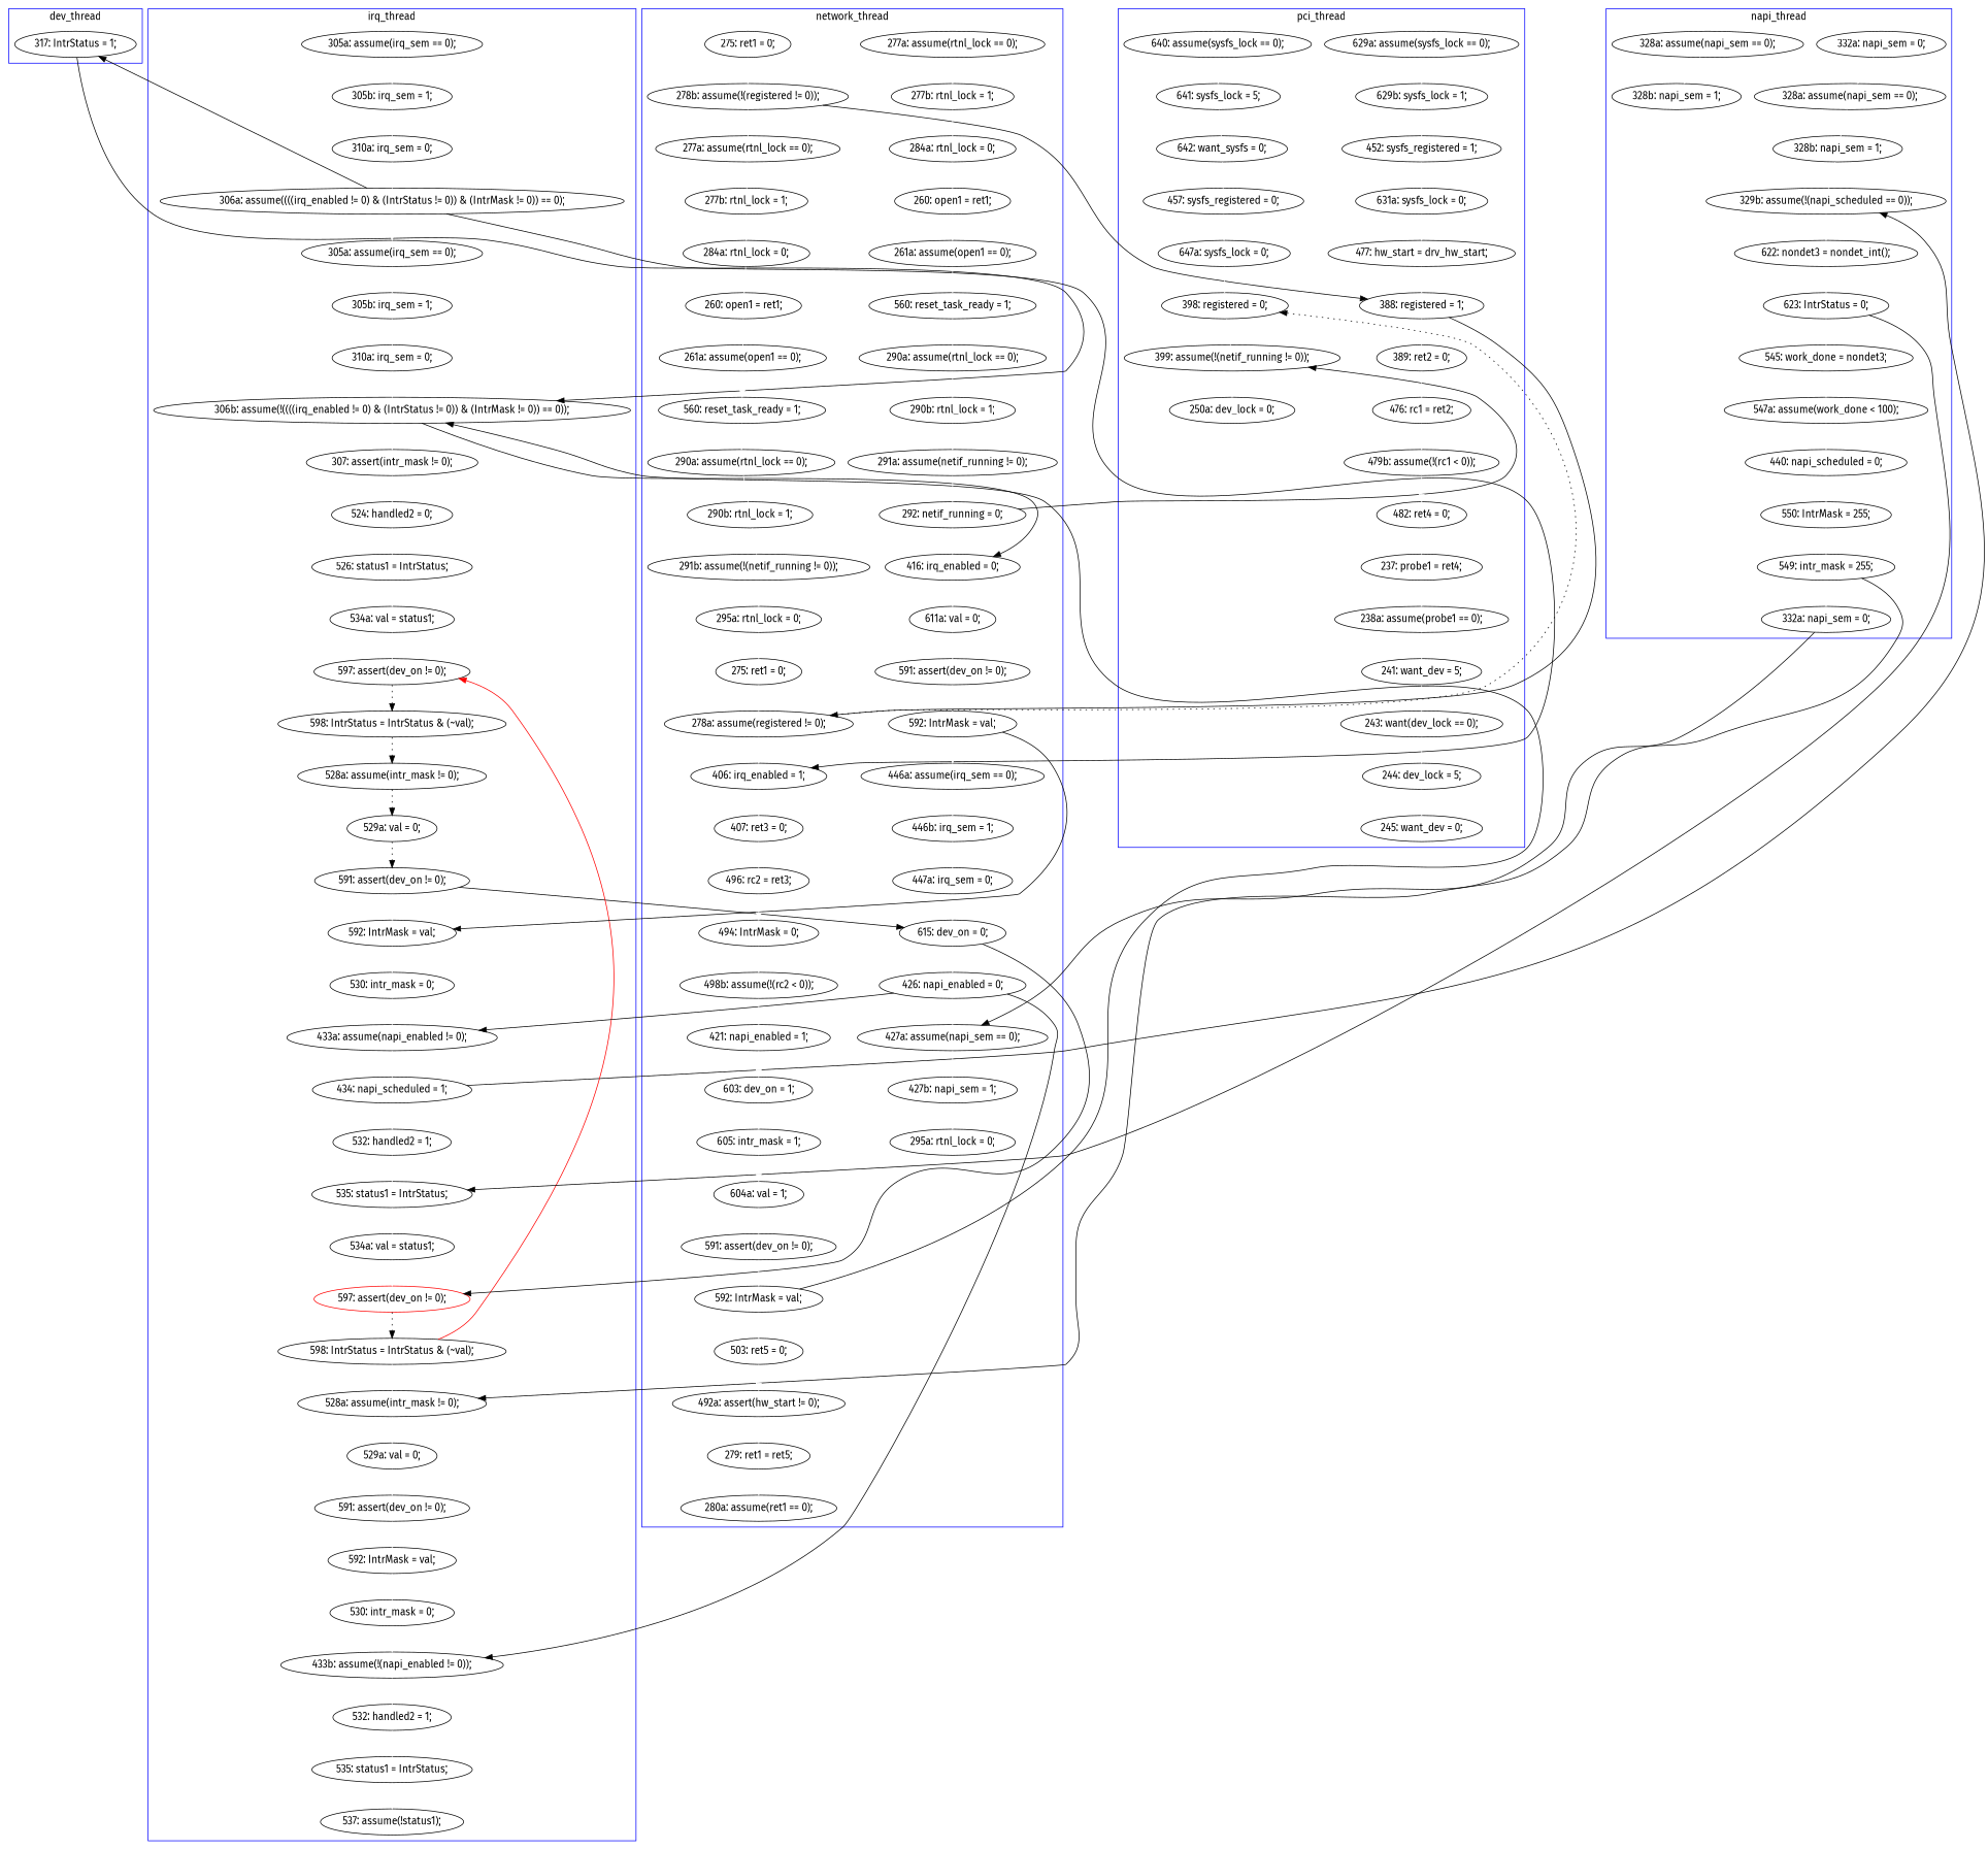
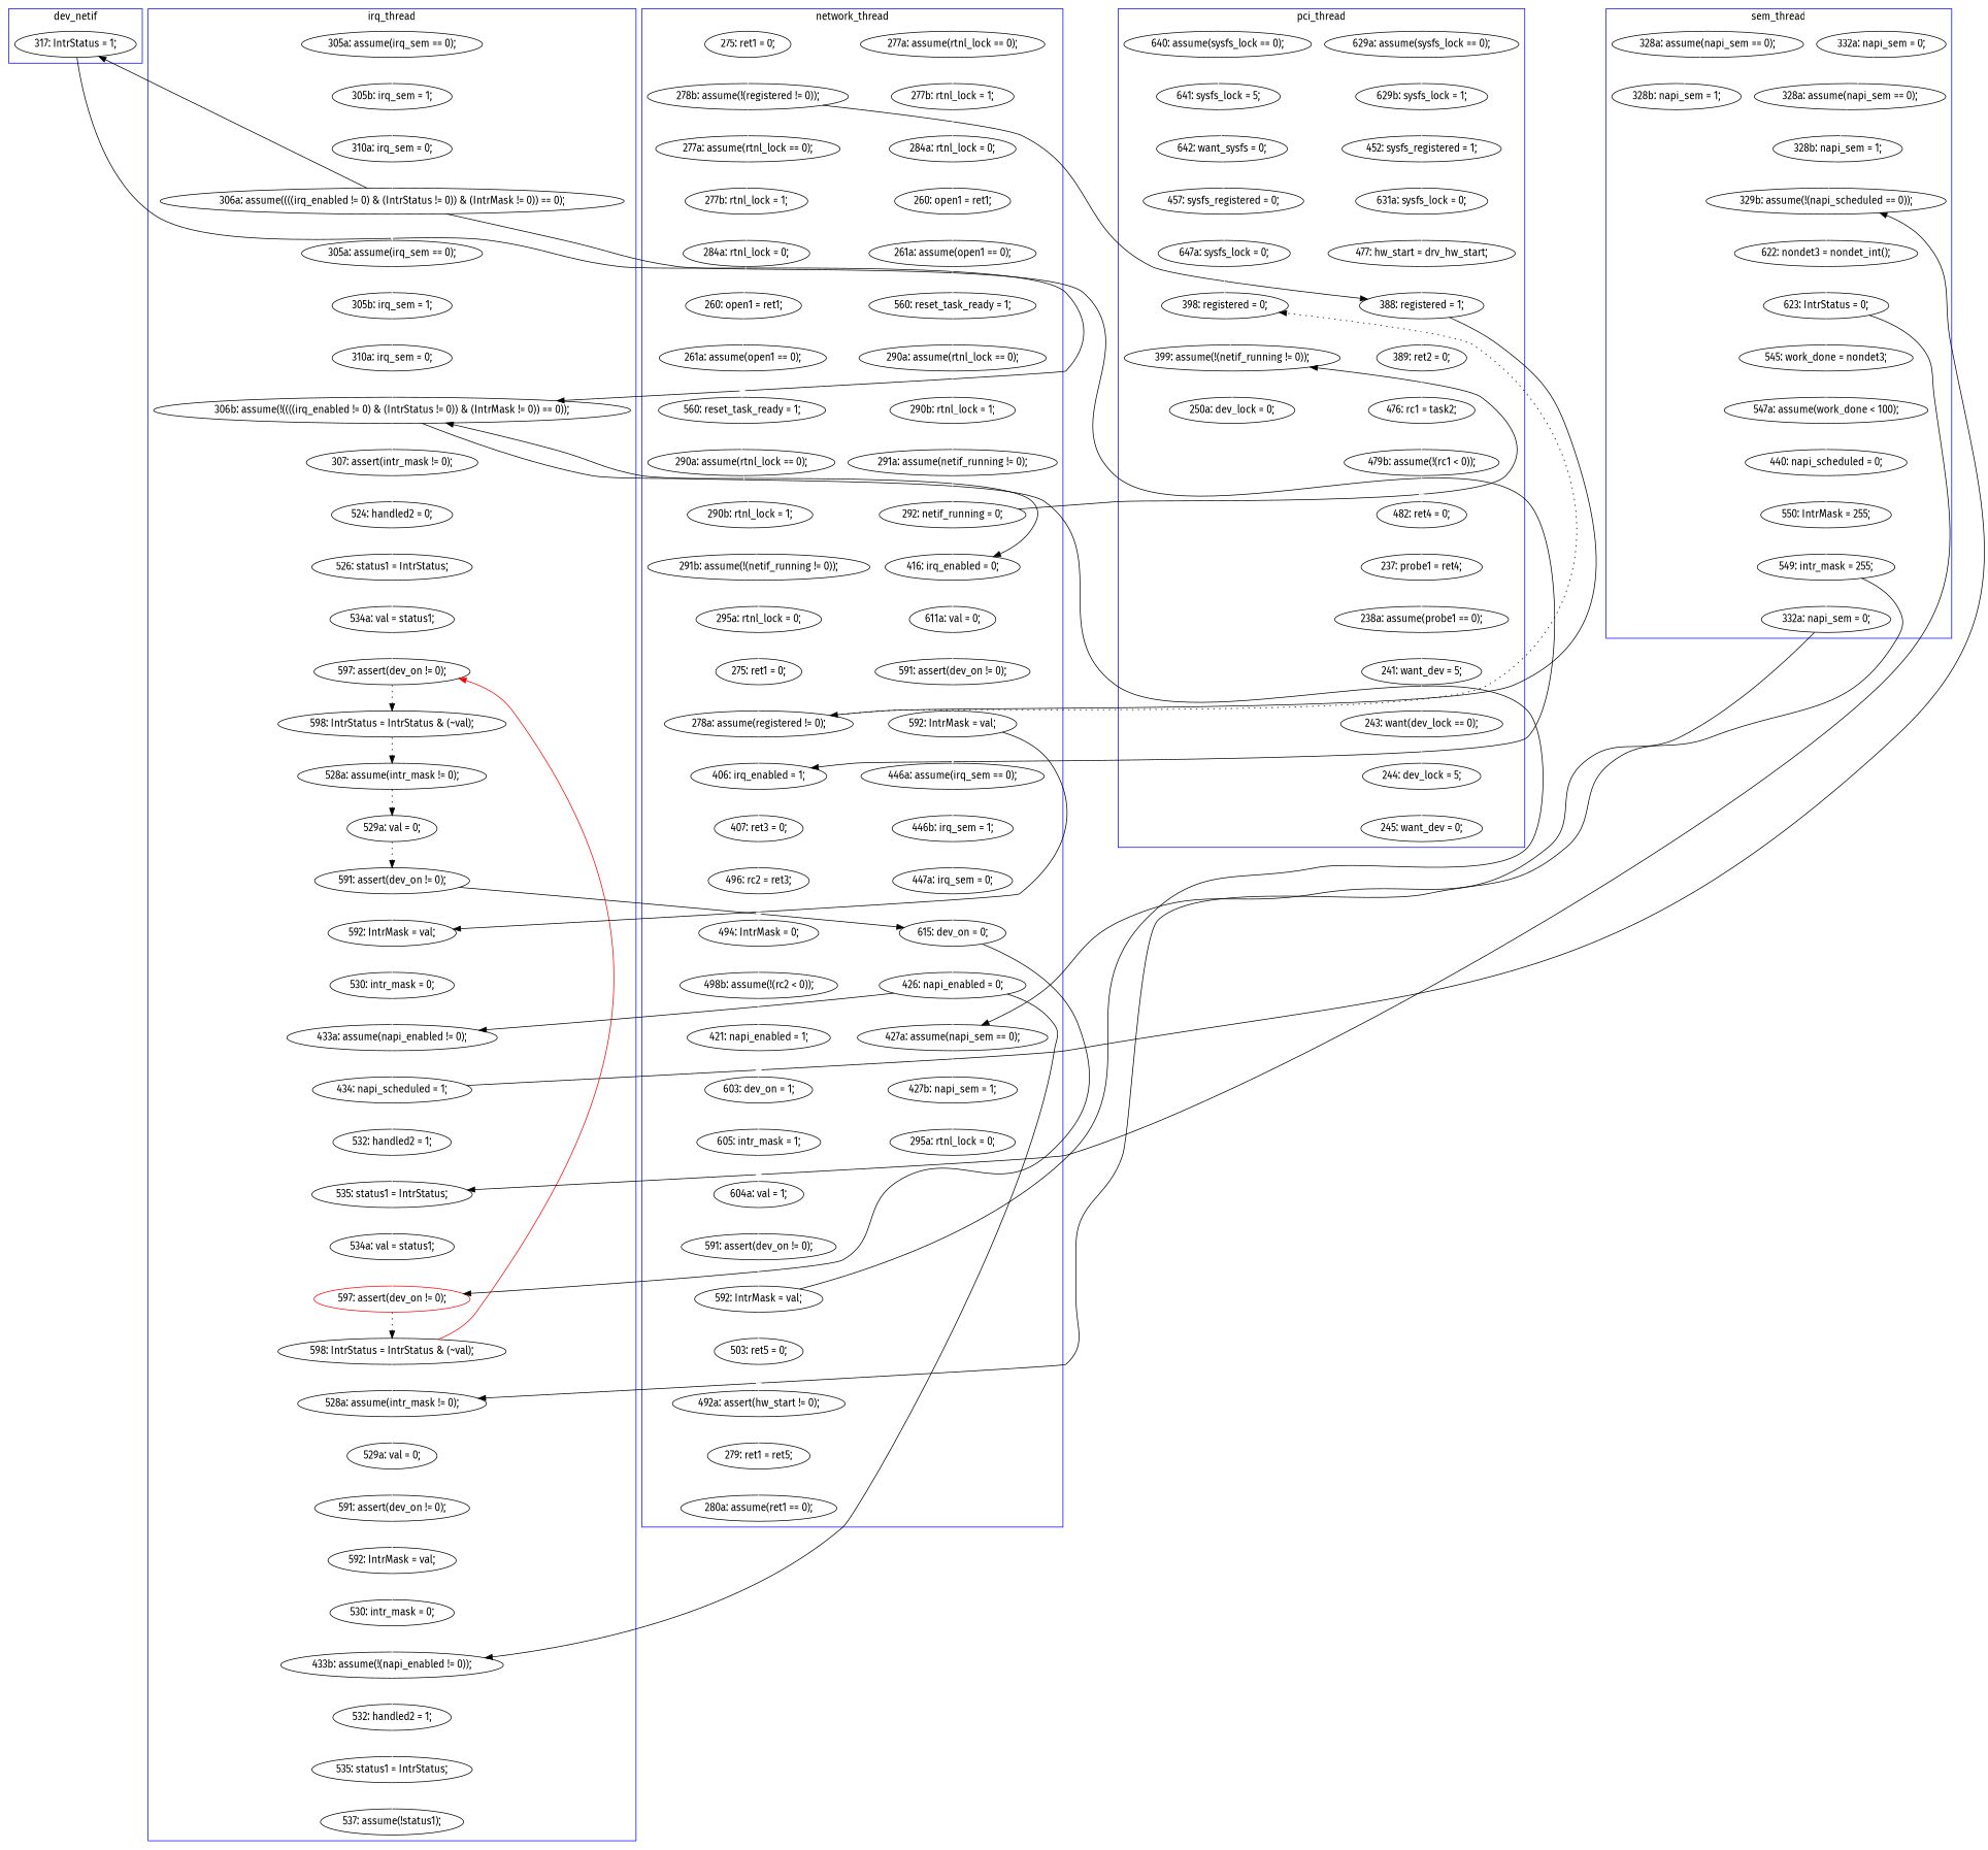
  digraph {
    fontname="Fira Sans"
    node [fontname="Fira Sans"]
    edge [color=white fontname="Fira Sans" style=solid]
    n1 [label="317: IntrStatus = 1;"]
    n2 [color=red label="597: assert(dev_on != 0);"]
    n3 [label="306a: assume((((irq_enabled != 0) & (IntrStatus != 0)) & (IntrMask != 0)) == 0);"]
    n4 [label="305a: assume(irq_sem == 0);"]
    n5 [label="306b: assume(!((((irq_enabled != 0) & (IntrStatus != 0)) & (IntrMask != 0)) == 0));"]
    n6 [label="591: assert(dev_on != 0);"]
    n7 [label="526: status1 = IntrStatus;"]
    n8 [label="534a: val = status1;"]
    n9 [label="529a: val = 0;"]
    n10 [label="591: assert(dev_on != 0);"]
    n11 [label="305b: irq_sem = 1;"]
    n12 [label="310a: irq_sem = 0;"]
    n13 [label="532: handled2 = 1;"]
    n14 [label="535: status1 = IntrStatus;"]
    n15 [label="528a: assume(intr_mask != 0);"]
    n16 [label="310a: irq_sem = 0;"]
    n17 [label="534a: val = status1;"]
    n18 [label="524: handled2 = 0;"]
    n19 [label="597: assert(dev_on != 0);"]
    n20 [label="592: IntrMask = val;"]
    n21 [label="530: intr_mask = 0;"]
    n22 [label="433a: assume(napi_enabled != 0);"]
    n23 [label="434: napi_scheduled = 1;"]
    n24 [label="592: IntrMask = val;"]
    n25 [label="530: intr_mask = 0;"]
    n26 [label="433b: assume(!(napi_enabled != 0));"]
    n27 [label="532: handled2 = 1;"]
    n28 [label="305a: assume(irq_sem == 0);"]
    n29 [label="529a: val = 0;"]
    n30 [label="598: IntrStatus = IntrStatus & (~val);"]
    n31 [label="598: IntrStatus = IntrStatus & (~val);"]
    n32 [label="535: status1 = IntrStatus;"]
    n33 [label="537: assume(!status1);"]
    n34 [label="305b: irq_sem = 1;"]
    n35 [label="307: assert(intr_mask != 0);"]
    n36 [label="528a: assume(intr_mask != 0);"]
    n37 [label="622: nondet3 = nondet_int();"]
    n38 [label="623: IntrStatus = 0;"]
    n39 [label="332a: napi_sem = 0;"]
    n40 [label="328a: assume(napi_sem == 0);"]
    n41 [label="550: IntrMask = 255;"]
    n42 [label="549: intr_mask = 255;"]
    n43 [label="328b: napi_sem = 1;"]
    n44 [label="328b: napi_sem = 1;"]
    n45 [label="329b: assume(!(napi_scheduled == 0));"]
    n46 [label="328a: assume(napi_sem == 0);"]
    n47 [label="440: napi_scheduled = 0;"]
    n48 [label="547a: assume(work_done < 100);"]
    n49 [label="545: work_done = nondet3;"]
    n50 [label="332a: napi_sem = 0;"]
    n51 [label="615: dev_on = 0;"]
    n52 [label="446b: irq_sem = 1;"]
    n53 [label="447a: irq_sem = 0;"]
    n54 [label="591: assert(dev_on != 0);"]
    n55 [label="592: IntrMask = val;"]
    n56 [label="592: IntrMask = val;"]
    n57 [label="503: ret5 = 0;"]
    n58 [label="560: reset_task_ready = 1;"]
    n59 [label="290a: assume(rtnl_lock == 0);"]
    n60 [label="416: irq_enabled = 0;"]
    n61 [label="291a: assume(netif_running != 0);"]
    n62 [label="292: netif_running = 0;"]
    n63 [label="277a: assume(rtnl_lock == 0);"]
    n64 [label="492a: assert(hw_start != 0);"]
    n65 [label="284a: rtnl_lock = 0;"]
    n66 [label="260: open1 = ret1;"]
    n67 [label="591: assert(dev_on != 0);"]
    n68 [label="277b: rtnl_lock = 1;"]
    n69 [label="284a: rtnl_lock = 0;"]
    n70 [label="560: reset_task_ready = 1;"]
    n71 [label="290a: assume(rtnl_lock == 0);"]
    n72 [label="278a: assume(registered != 0);"]
    n73 [label="406: irq_enabled = 1;"]
    n74 [label="278b: assume(!(registered != 0));"]
    n75 [label="426: napi_enabled = 0;"]
    n76 [label="427a: assume(napi_sem == 0);"]
    n77 [label="611a: val = 0;"]
    n78 [label="290b: rtnl_lock = 1;"]
    n79 [label="291b: assume(!(netif_running != 0));"]
    n80 [label="261a: assume(open1 == 0);"]
    n81 [label="496: rc2 = ret3;"]
    n82 [label="494: IntrMask = 0;"]
    n83 [label="498b: assume(!(rc2 < 0));"]
    n84 [label="421: napi_enabled = 1;"]
    n85 [label="277a: assume(rtnl_lock == 0);"]
    n86 [label="280a: assume(ret1 == 0);"]
    n87 [label="261a: assume(open1 == 0);"]
    n88 [label="604a: val = 1;"]
    n89 [label="295a: rtnl_lock = 0;"]
    n90 [label="260: open1 = ret1;"]
    n91 [label="407: ret3 = 0;"]
    n92 [label="279: ret1 = ret5;"]
    n93 [label="603: dev_on = 1;"]
    n94 [label="605: intr_mask = 1;"]
    n95 [label="277b: rtnl_lock = 1;"]
    n96 [label="446a: assume(irq_sem == 0);"]
    n97 [label="427b: napi_sem = 1;"]
    n98 [label="275: ret1 = 0;"]
    n99 [label="295a: rtnl_lock = 0;"]
    n100 [label="275: ret1 = 0;"]
    n101 [label="290b: rtnl_lock = 1;"]
    n102 [label="238a: assume(probe1 == 0);"]
    n103 [label="241: want_dev = 5;"]
    n104 [label="457: sysfs_registered = 0;"]
    n105 [label="647a: sysfs_lock = 0;"]
    n106 [label="389: ret2 = 0;"]
-   n107 [label="476: rc1 = ret2;"]
+   n107 [label="476: rc1 = task2;"]
    n108 [label="629a: assume(sysfs_lock == 0);"]
    n109 [label="629b: sysfs_lock = 1;"]
    n110 [label="245: want_dev = 0;"]
    n111 [label="237: probe1 = ret4;"]
    n112 [label="452: sysfs_registered = 1;"]
    n113 [label="388: registered = 1;"]
    n114 [label="640: assume(sysfs_lock == 0);"]
    n115 [label="641: sysfs_lock = 5;"]
    n116 [label="398: registered = 0;"]
    n117 [label="479b: assume(!(rc1 < 0));"]
    n118 [label="244: dev_lock = 5;"]
    n119 [label="631a: sysfs_lock = 0;"]
    n120 [label="642: want_sysfs = 0;"]
    n121 [label="399: assume(!(netif_running != 0));"]
    n122 [label="250a: dev_lock = 0;"]
    n123 [label="482: ret4 = 0;"]
    n124 [label="243: want(dev_lock == 0);"]
    n125 [label="477: hw_start = drv_hw_start;"]
    subgraph cluster_1 {
      color=blue
-     label=dev_thread
+     label=dev_netif
      n1
    }
    subgraph cluster_2 {
      color=blue
      label=irq_thread
      n2
      n3
      n4
      n5
      n6
      n7
      n8
      n9
      n10
      n11
      n12
      n13
      n14
      n15
      n16
      n17
      n18
      n19
      n20
      n21
      n22
      n23
      n24
      n25
      n26
      n27
      n28
      n29
      n30
      n31
      n32
      n33
      n34
      n35
      n36
    }
    subgraph cluster_3 {
      color=blue
-     label=napi_thread
+     label=sem_thread
      n37
      n38
      n39
      n40
      n41
      n42
      n43
      n44
      n45
      n46
      n47
      n48
      n49
      n50
    }
    subgraph cluster_4 {
      color=blue
      label=network_thread
      n51
      n52
      n53
      n54
      n55
      n56
      n57
      n58
      n59
      n60
      n61
      n62
      n63
      n64
      n65
      n66
      n67
      n68
      n69
      n70
      n71
      n72
      n73
      n74
      n75
      n76
      n77
      n78
      n79
      n80
      n81
      n82
      n83
      n84
      n85
      n86
      n87
      n88
      n89
      n90
      n91
      n92
      n93
      n94
      n95
      n96
      n97
      n98
      n99
      n100
      n101
    }
    subgraph cluster_5 {
      color=blue
      label=pci_thread
      n102
      n103
      n104
      n105
      n106
      n107
      n108
      n109
      n110
      n111
      n112
      n113
      n114
      n115
      n116
      n117
      n118
      n119
      n120
      n121
      n122
      n123
      n124
      n125
    }
    n1 -> n5 [color=black constraint=false]
    n2 -> n30 [color=black style=dotted]
    n3 -> n1 [color=black constraint=false]
    n3 -> n4
    n3 -> n73 [color=black constraint=false]
    n4 -> n34
    n5 -> n35
    n5 -> n60 [color=black constraint=false]
    n6 -> n24
    n6 -> n51 [color=black constraint=false]
    n7 -> n8
    n8 -> n19
    n9 -> n10
    n10 -> n20
    n11 -> n12
    n12 -> n3
    n13 -> n14
    n14 -> n17
    n15 -> n9
    n16 -> n5
    n17 -> n2
    n18 -> n7
    n19 -> n31 [color=black style=dotted]
    n20 -> n21
    n21 -> n26
    n22 -> n23
    n23 -> n13
    n23 -> n45 [color=black constraint=false]
    n24 -> n25
    n25 -> n22
    n26 -> n27
    n27 -> n32
    n28 -> n11
    n29 -> n6 [color=black style=dotted]
    n30 -> n15
    n30 -> n19 [color=red constraint=false]
    n31 -> n36 [color=black style=dotted]
    n32 -> n33
    n34 -> n16
    n35 -> n18
    n36 -> n29 [color=black style=dotted]
    n37 -> n38
    n38 -> n14 [color=black constraint=false]
    n38 -> n49
    n39 -> n40
    n40 -> n44
    n41 -> n42
    n42 -> n15 [color=black constraint=false]
    n42 -> n50
    n44 -> n45
    n45 -> n37
    n46 -> n43
    n47 -> n41
    n48 -> n47
    n49 -> n48
    n50 -> n76 [color=black constraint=false]
    n51 -> n2 [color=black constraint=false]
    n51 -> n75
    n52 -> n53
    n53 -> n51
    n54 -> n55
    n55 -> n24 [color=black constraint=false]
    n55 -> n96
    n56 -> n5 [color=black constraint=false]
    n56 -> n57
    n57 -> n64
    n58 -> n59
    n59 -> n78
    n60 -> n77
    n61 -> n62
    n62 -> n60
    n62 -> n121 [color=black constraint=false]
    n63 -> n95
    n64 -> n92
    n65 -> n66
    n66 -> n80
    n67 -> n56
    n68 -> n69
    n69 -> n90
    n70 -> n71
    n71 -> n101
    n72 -> n73
    n72 -> n116 [color=black constraint=false style=dotted]
    n73 -> n91
    n74 -> n85
    n74 -> n113 [color=black constraint=false]
    n75 -> n22 [color=black constraint=false]
    n75 -> n26 [color=black constraint=false]
    n75 -> n76
    n76 -> n97
    n77 -> n54
    n78 -> n79
    n79 -> n89
    n80 -> n70
    n81 -> n82
    n82 -> n83
    n83 -> n84
    n84 -> n93
    n85 -> n68
    n87 -> n58
    n88 -> n67
    n89 -> n98
    n90 -> n87
    n91 -> n81
    n92 -> n86
    n93 -> n94
    n94 -> n88
    n95 -> n65
    n96 -> n52
    n97 -> n99
    n98 -> n72
    n100 -> n74
    n101 -> n61
    n102 -> n103
    n103 -> n124
    n104 -> n105
    n105 -> n116
    n106 -> n107
    n107 -> n117
    n108 -> n109
    n109 -> n112
    n111 -> n102
    n112 -> n119
    n113 -> n72 [color=black constraint=false]
    n113 -> n106
    n114 -> n115
    n115 -> n120
    n116 -> n121
    n117 -> n123
    n118 -> n110
    n119 -> n125
    n120 -> n104
    n121 -> n122
    n123 -> n111
    n124 -> n118
    n125 -> n113
  }
